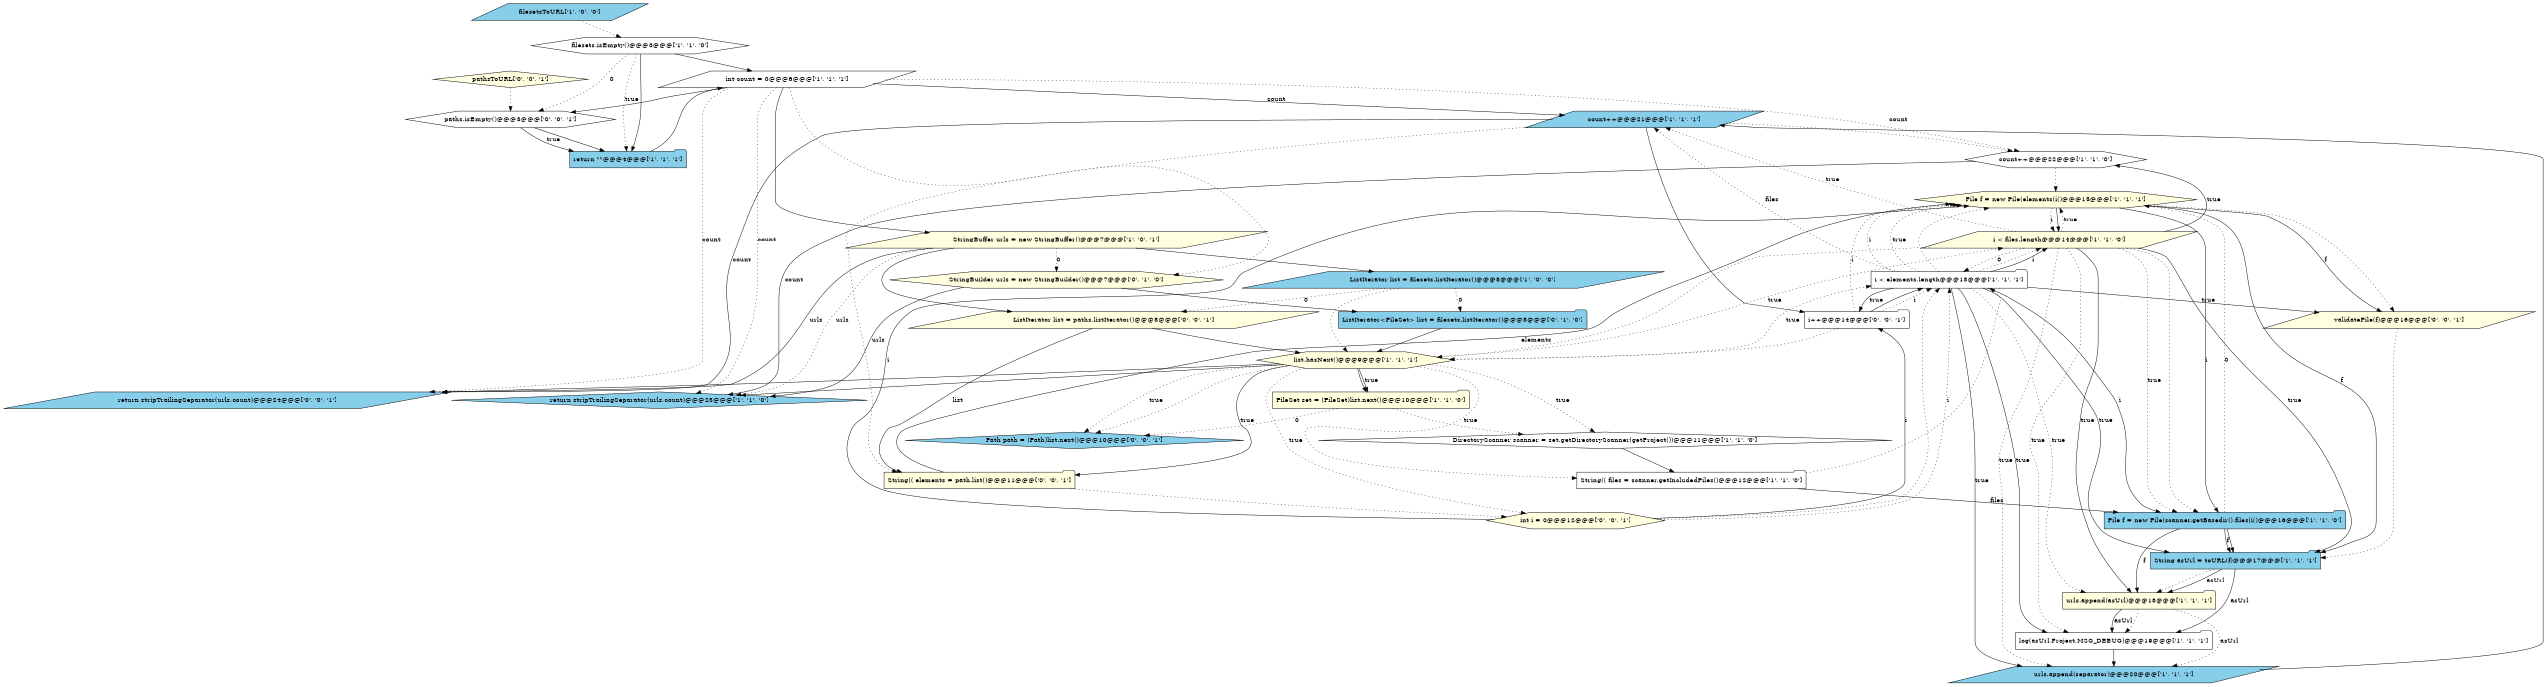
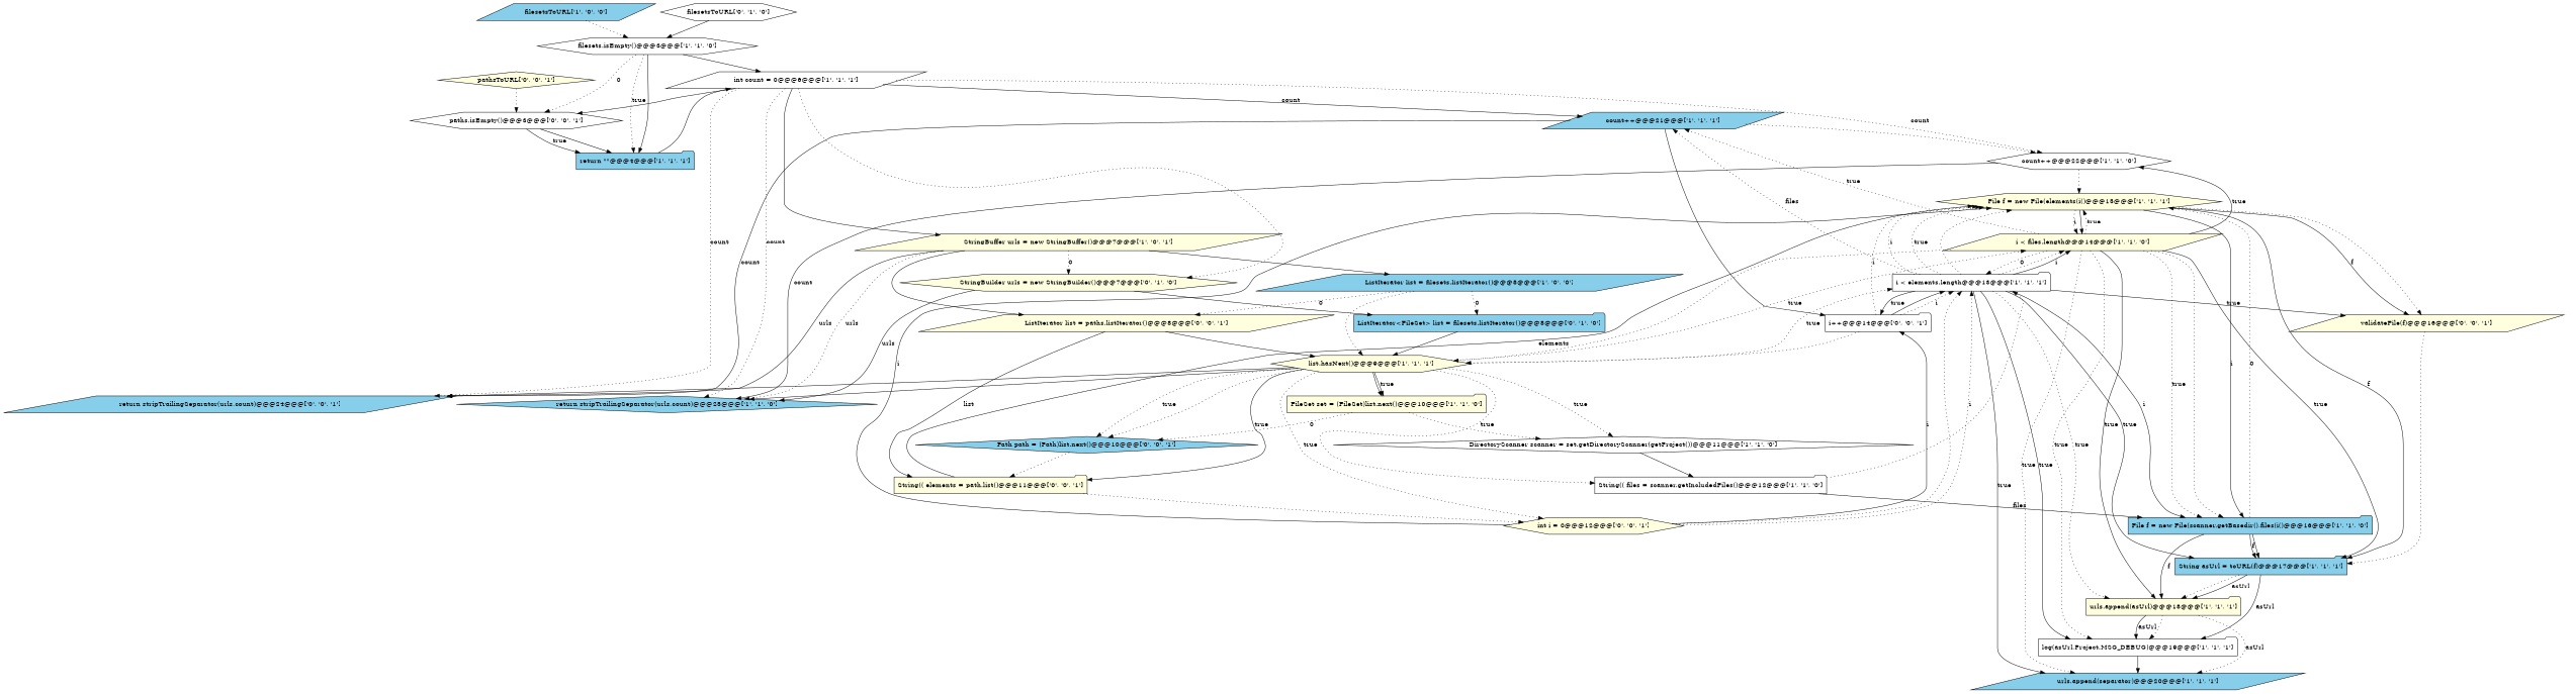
  digraph {
    node [fillcolor=lightyellow shape=folder style=filled]
    edge [style=solid]
    n1 [fillcolor=skyblue label="return stripTrailingSeparator(urls,count)@@@24@@@['0', '0', '1']" shape=parallelogram]
    n2 [label="File f = new File(elements(i()@@@15@@@['1', '1', '1']" shape=hexagon]
    n3 [fillcolor=skyblue label="File f = new File(scanner.getBasedir(),files(i()@@@16@@@['1', '1', '0']"]
    n4 [fillcolor=skyblue label="String asUrl = toURL(f)@@@17@@@['1', '1', '1']"]
    n5 [label="validateFile(f)@@@16@@@['0', '0', '1']" shape=parallelogram]
    n6 [label="i < files.length@@@14@@@['1', '1', '0']" shape=parallelogram]
    n7 [label="urls.append(asUrl)@@@18@@@['1', '1', '1']"]
    n8 [fillcolor=white label="log(asUrl,Project.MSG_DEBUG)@@@19@@@['1', '1', '1']"]
    n9 [fillcolor=skyblue label="urls.append(separator)@@@20@@@['1', '1', '1']" shape=parallelogram]
    n10 [fillcolor=skyblue label="count++@@@21@@@['1', '1', '1']" shape=parallelogram]
    n11 [fillcolor=white label="count++@@@22@@@['1', '1', '0']" shape=hexagon]
    n12 [label="list.hasNext()@@@9@@@['1', '1', '1']" shape=hexagon]
    n13 [fillcolor=white label="i < elements.length@@@13@@@['1', '1', '1']"]
    n14 [fillcolor=white label="i++@@@14@@@['0', '0', '1']"]
    n15 [fillcolor=skyblue label="return stripTrailingSeparator(urls,count)@@@25@@@['1', '1', '0']" shape=diamond]
    n16 [label="FileSet set = (FileSet)list.next()@@@10@@@['1', '1', '0']"]
    n17 [fillcolor=white label="String(( files = scanner.getIncludedFiles()@@@12@@@['1', '1', '0']"]
    n18 [label="String(( elements = path.list()@@@11@@@['0', '0', '1']"]
    n19 [fillcolor=skyblue label="Path path = (Path)list.next()@@@10@@@['0', '0', '1']" shape=diamond]
    n20 [fillcolor=white label="DirectoryScanner scanner = set.getDirectoryScanner(getProject())@@@11@@@['1', '1', '0']" shape=diamond]
    n21 [label="int i = 0@@@12@@@['0', '0', '1']" shape=hexagon]
    n22 [fillcolor=skyblue label="return \"\"@@@4@@@['1', '1', '1']"]
    n23 [fillcolor=white label="int count = 0@@@6@@@['1', '1', '1']" shape=parallelogram]
    n24 [label="StringBuffer urls = new StringBuffer()@@@7@@@['1', '0', '1']" shape=parallelogram]
    n25 [label="StringBuilder urls = new StringBuilder()@@@7@@@['0', '1', '0']" shape=hexagon]
    n26 [fillcolor=white label="paths.isEmpty()@@@3@@@['0', '0', '1']" shape=hexagon]
    n27 [fillcolor=skyblue label="ListIterator<FileSet> list = filesets.listIterator()@@@8@@@['0', '1', '0']"]
    n28 [fillcolor=skyblue label="ListIterator list = filesets.listIterator()@@@8@@@['1', '0', '0']" shape=parallelogram]
    n29 [label="ListIterator list = paths.listIterator()@@@8@@@['0', '0', '1']" shape=parallelogram]
    n30 [fillcolor=skyblue label="filesetsToURL['1', '0', '0']" shape=parallelogram]
    n31 [fillcolor=white label="filesets.isEmpty()@@@3@@@['1', '1', '0']" shape=hexagon]
+   n32 [fillcolor=white label="filesetsToURL['0', '1', '0']" shape=hexagon]
    n33 [label="pathsToURL['0', '0', '1']" shape=diamond]
    n2 -> n3 [label=i]
    n2 -> n4 [label=f]
    n2 -> n5 [label=f]
    n2 -> n5 [style=dotted]
    n2 -> n6 [label=i style=dotted]
    n2 -> n6
    n3 -> n2 [label=0 style=dotted]
    n3 -> n4 [label=f]
    n3 -> n4
    n3 -> n7 [label=f]
    n4 -> n7 [style=dotted]
    n4 -> n7 [label=asUrl]
    n4 -> n8 [label=asUrl]
    n5 -> n4 [style=dotted]
    n6 -> n2 [label=true style=dotted]
    n6 -> n3 [style=dotted]
    n6 -> n3 [label=true style=dotted]
    n6 -> n4 [label=true]
    n6 -> n7 [label=true]
    n6 -> n8 [label=true style=dotted]
    n6 -> n9 [label=true style=dotted]
    n6 -> n10 [label=true style=dotted]
    n6 -> n11 [label=true]
    n6 -> n12 [style=dotted]
    n6 -> n13 [label=0 style=dotted]
    n7 -> n8 [label=asUrl]
    n7 -> n8 [style=dotted]
    n7 -> n9 [label=asUrl style=dotted]
    n8 -> n9
-   n9 -> n10
    n10 -> n1 [label=count]
    n10 -> n11 [style=dotted]
    n10 -> n14
    n11 -> n2 [style=dotted]
    n11 -> n15 [label=count]
    n12 -> n1
    n12 -> n6 [label=true style=dotted]
    n12 -> n13 [label=true style=dotted]
    n12 -> n15
    n12 -> n16
    n12 -> n16 [label=true]
    n12 -> n17 [label=true style=dotted]
    n12 -> n18 [label=true]
    n12 -> n19 [label=true style=dotted]
    n12 -> n19 [style=dotted]
    n12 -> n20 [label=true style=dotted]
    n12 -> n21 [label=true style=dotted]
    n13 -> n2 [label=i style=dotted]
    n13 -> n2 [label=true style=dotted]
    n13 -> n2 [style=dotted]
    n13 -> n3 [label=i]
    n13 -> n4 [label=true]
    n13 -> n5 [label=true]
    n13 -> n6 [style=dotted]
    n13 -> n6 [label=i]
    n13 -> n7 [label=true style=dotted]
    n13 -> n8 [label=true]
    n13 -> n9 [label=true]
    n13 -> n10 [label=files style=dotted]
    n13 -> n14 [label=true]
    n14 -> n2 [label=i style=dotted]
    n14 -> n12 [style=dotted]
    n14 -> n13
    n14 -> n13 [label=i style=dotted]
    n16 -> n19 [label=0 style=dotted]
    n16 -> n20 [style=dotted]
    n17 -> n3 [label=files]
    n17 -> n13 [style=dotted]
    n18 -> n2 [label=elements]
    n18 -> n21 [style=dotted]
-   n10 -> n18 [style=dotted]
+   n19 -> n18 [style=dotted]
    n20 -> n17
    n21 -> n2 [label=i]
    n21 -> n13 [style=dotted]
    n21 -> n13 [label=i style=dotted]
    n21 -> n14 [label=i]
    n22 -> n23
    n23 -> n1 [label=count style=dotted]
    n23 -> n10 [label=count]
    n23 -> n11 [label=count style=dotted]
    n23 -> n15 [label=count style=dotted]
    n23 -> n24
    n23 -> n25 [style=dotted]
    n23 -> n26
    n24 -> n1 [label=urls]
    n24 -> n15 [label=urls style=dotted]
    n24 -> n25 [label=0 style=dotted]
    n24 -> n28
    n24 -> n29
    n25 -> n15 [label=urls]
    n25 -> n27
    n26 -> n22
    n26 -> n22 [label=true]
    n27 -> n12
    n28 -> n12 [style=dotted]
    n28 -> n27 [label=0 style=dotted]
    n28 -> n29 [label=0 style=dotted]
    n29 -> n12
    n29 -> n18 [label=list]
    n30 -> n31 [style=dotted]
    n31 -> n22
    n31 -> n22 [label=true style=dotted]
    n31 -> n23
    n31 -> n26 [label=0 style=dotted]
+   n32 -> n31
    n33 -> n26 [style=dotted]
  }
